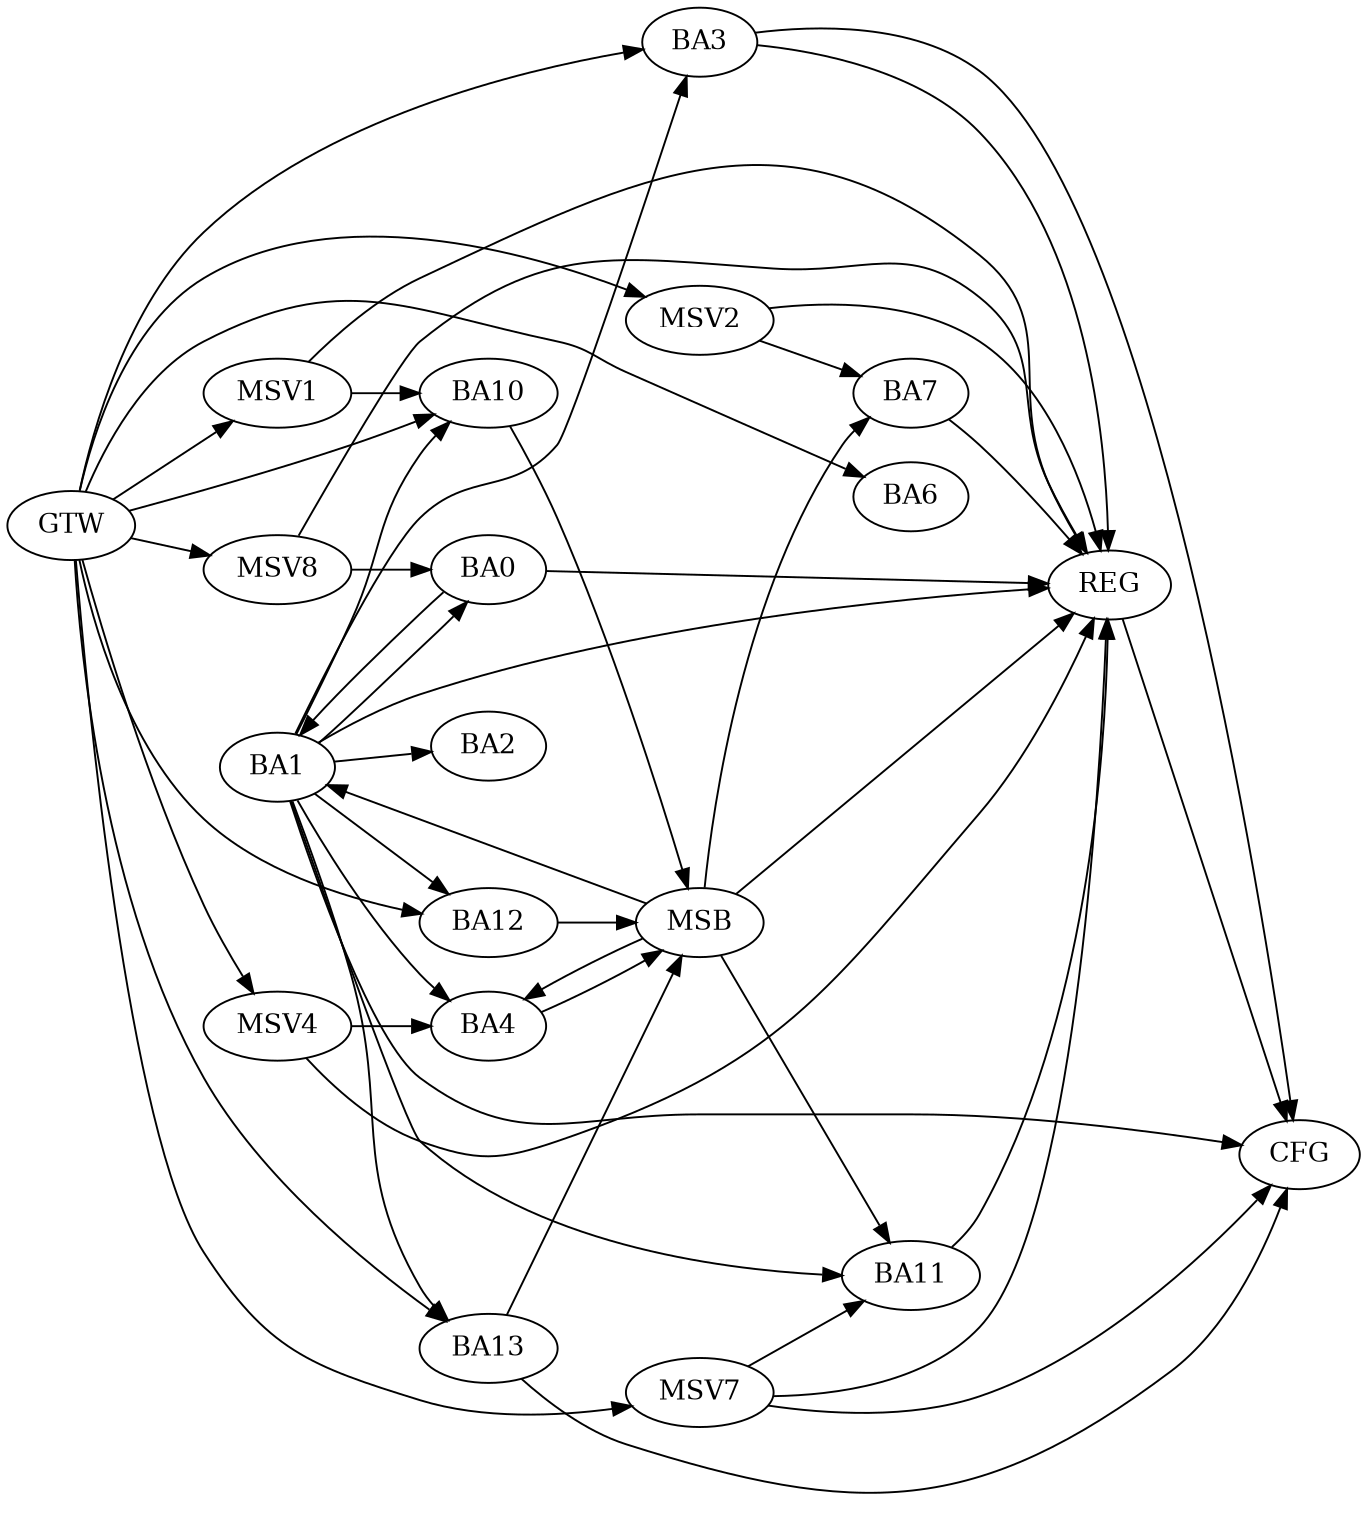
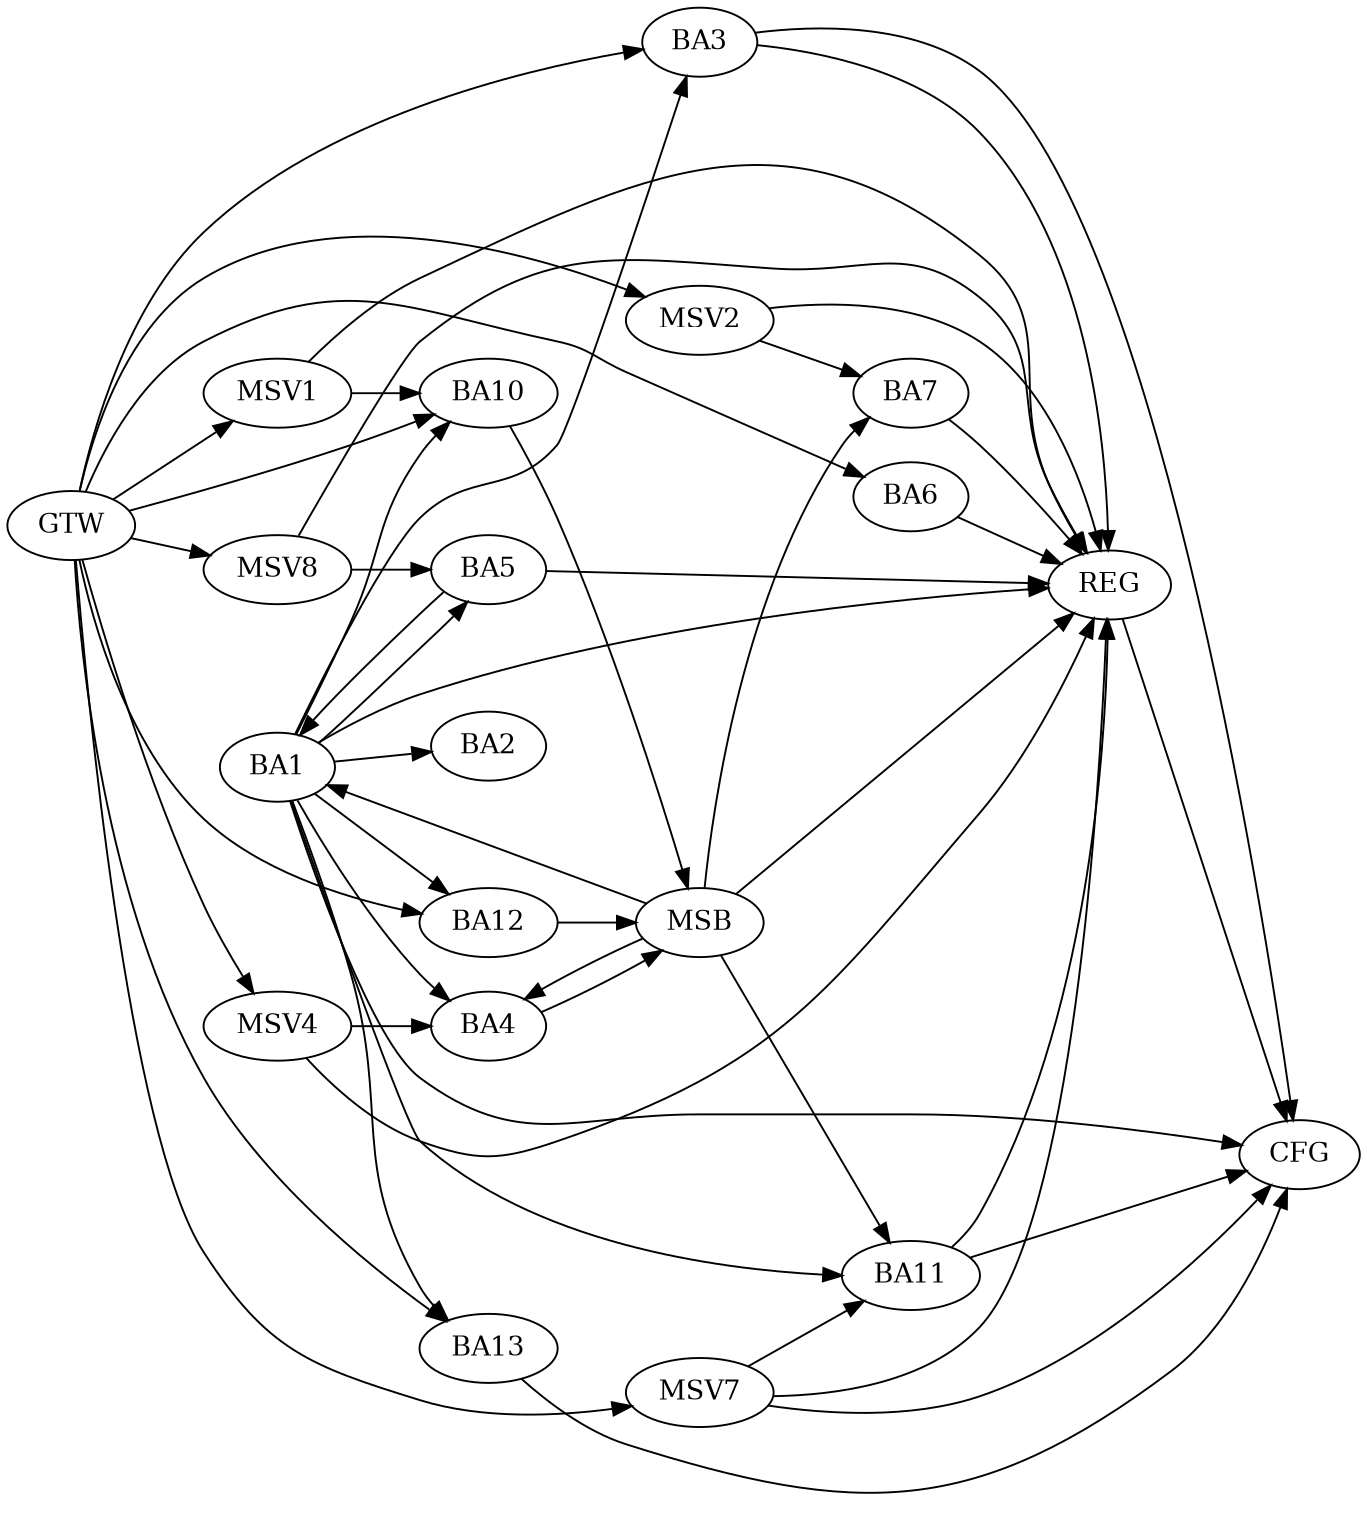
  strict digraph {
    rankdir=LR
    n1 [label=BA1]
    n2 [label=BA2]
    n3 [label=BA3]
    n4 [label=BA4]
-   n5 [label=BA0]
+   n5 [label=BA5]
    n6 [label=BA10]
    n7 [label=BA11]
    n8 [label=BA12]
    n9 [label=BA13]
    n10 [label=REG]
    n11 [label=CFG]
    n12 [label=MSB]
    n13 [label=BA6]
    n14 [label=BA7]
    n15 [label=GTW]
    n16 [label=MSV1]
    n17 [label=MSV2]
    n18 [label=MSV8]
    n19 [label=MSV4]
    n20 [label=MSV7]
    n1 -> n2
    n1 -> n3
    n1 -> n4
    n1 -> n5
    n1 -> n6
    n1 -> n7
    n1 -> n8
    n1 -> n9
    n1 -> n10
    n1 -> n11
    n3 -> n10
    n3 -> n11
    n4 -> n12
    n5 -> n1
    n5 -> n10
    n6 -> n12
    n7 -> n10
+   n7 -> n11
    n8 -> n12
    n9 -> n11
-   n9 -> n12
    n10 -> n11
    n12 -> n1
    n12 -> n4
    n12 -> n7
    n12 -> n10
    n12 -> n14
+   n13 -> n10
    n14 -> n10
    n15 -> n3
    n15 -> n6
    n15 -> n8
    n15 -> n9
    n15 -> n13
    n15 -> n16
    n15 -> n17
    n15 -> n18
    n15 -> n19
    n15 -> n20
    n16 -> n6
    n16 -> n10
    n17 -> n10
    n17 -> n14
    n18 -> n5
    n18 -> n10
    n19 -> n4
    n19 -> n10
    n20 -> n7
    n20 -> n10
    n20 -> n11
  }
